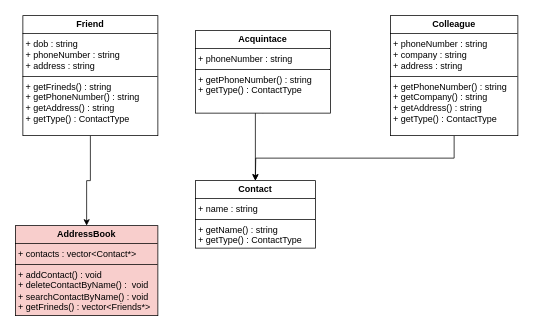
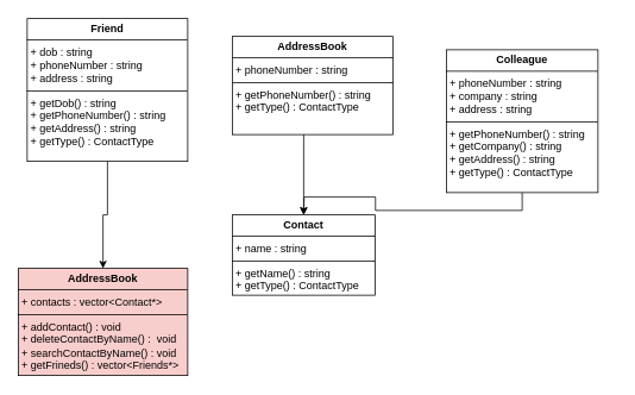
  <mxCell id="0" />
  <mxCell id="1" parent="0" />
  <mxCell id="2" value="&lt;p style=&quot;margin:0px;margin-top:4px;text-align:center;&quot;&gt;&lt;b&gt;Contact&lt;/b&gt;&lt;/p&gt;&lt;hr size=&quot;1&quot; style=&quot;border-style:solid;&quot;&gt;&lt;p style=&quot;margin:0px;margin-left:4px;&quot;&gt;+ name : string&lt;/p&gt;&lt;hr size=&quot;1&quot; style=&quot;border-style:solid;&quot;&gt;&lt;p style=&quot;margin:0px;margin-left:4px;&quot;&gt;+ getName() : string&lt;/p&gt;&lt;p style=&quot;margin:0px;margin-left:4px;&quot;&gt;+ getType() : ContactType&lt;/p&gt;" style="verticalAlign=top;align=left;overflow=fill;html=1;whiteSpace=wrap;" parent="1" vertex="1"><mxGeometry x="260" y="240" width="160" height="90" as="geometry" /></mxCell>
  <mxCell id="3" style="edgeStyle=orthogonalEdgeStyle;rounded=0;orthogonalLoop=1;jettySize=auto;html=1;exitX=0.5;exitY=1;exitDx=0;exitDy=0;" edge="1" parent="1" source="4" target="9"><mxGeometry relative="1" as="geometry" /></mxCell>
- <mxCell id="4" value="&lt;p style=&quot;margin:0px;margin-top:4px;text-align:center;&quot;&gt;&lt;b&gt;Friend&lt;/b&gt;&lt;/p&gt;&lt;hr size=&quot;1&quot; style=&quot;border-style:solid;&quot;&gt;&lt;p style=&quot;margin:0px;margin-left:4px;&quot;&gt;+ dob : string&lt;/p&gt;&lt;p style=&quot;margin:0px;margin-left:4px;&quot;&gt;+ phoneNumber : string&lt;/p&gt;&lt;p style=&quot;margin:0px;margin-left:4px;&quot;&gt;+ address : string&lt;/p&gt;&lt;hr size=&quot;1&quot; style=&quot;border-style:solid;&quot;&gt;&lt;p style=&quot;margin:0px;margin-left:4px;&quot;&gt;+ getFrineds() : string&lt;/p&gt;&lt;p style=&quot;margin:0px;margin-left:4px;&quot;&gt;+ getPhoneNumber() : string&lt;/p&gt;&lt;p style=&quot;margin:0px;margin-left:4px;&quot;&gt;+ getAddress() : string&lt;/p&gt;&lt;p style=&quot;margin:0px;margin-left:4px;&quot;&gt;+ getType() : ContactType&lt;/p&gt;" style="verticalAlign=top;align=left;overflow=fill;html=1;whiteSpace=wrap;" parent="1" vertex="1"><mxGeometry x="30" y="20" width="180" height="160" as="geometry" /></mxCell>
+ <mxCell id="4" value="&lt;p style=&quot;margin:0px;margin-top:4px;text-align:center;&quot;&gt;&lt;b&gt;Friend&lt;/b&gt;&lt;/p&gt;&lt;hr size=&quot;1&quot; style=&quot;border-style:solid;&quot;&gt;&lt;p style=&quot;margin:0px;margin-left:4px;&quot;&gt;+ dob : string&lt;/p&gt;&lt;p style=&quot;margin:0px;margin-left:4px;&quot;&gt;+ phoneNumber : string&lt;/p&gt;&lt;p style=&quot;margin:0px;margin-left:4px;&quot;&gt;+ address : string&lt;/p&gt;&lt;hr size=&quot;1&quot; style=&quot;border-style:solid;&quot;&gt;&lt;p style=&quot;margin:0px;margin-left:4px;&quot;&gt;+ getDob() : string&lt;/p&gt;&lt;p style=&quot;margin:0px;margin-left:4px;&quot;&gt;+ getPhoneNumber() : string&lt;/p&gt;&lt;p style=&quot;margin:0px;margin-left:4px;&quot;&gt;+ getAddress() : string&lt;/p&gt;&lt;p style=&quot;margin:0px;margin-left:4px;&quot;&gt;+ getType() : ContactType&lt;/p&gt;" style="verticalAlign=top;align=left;overflow=fill;html=1;whiteSpace=wrap;" parent="1" vertex="1"><mxGeometry x="30" y="20" width="180" height="160" as="geometry" /></mxCell>
  <mxCell id="5" style="edgeStyle=orthogonalEdgeStyle;rounded=0;orthogonalLoop=1;jettySize=auto;html=1;exitX=0.5;exitY=1;exitDx=0;exitDy=0;" edge="1" parent="1" source="6"><mxGeometry relative="1" as="geometry"><mxPoint x="340" y="240" as="targetPoint" /><Array as="points"><mxPoint x="340" y="110" /></Array></mxGeometry></mxCell>
- <mxCell id="6" value="&lt;p style=&quot;margin:0px;margin-top:4px;text-align:center;&quot;&gt;&lt;b&gt;Acquintace&lt;/b&gt;&lt;/p&gt;&lt;hr size=&quot;1&quot; style=&quot;border-style:solid;&quot;&gt;&lt;p style=&quot;margin:0px;margin-left:4px;&quot;&gt;+ phoneNumber : string&lt;/p&gt;&lt;hr size=&quot;1&quot; style=&quot;border-style:solid;&quot;&gt;&lt;p style=&quot;margin:0px;margin-left:4px;&quot;&gt;+ getPhoneNumber() : string&lt;/p&gt;&lt;p style=&quot;margin:0px;margin-left:4px;&quot;&gt;+ getType() : ContactType&lt;/p&gt;" style="verticalAlign=top;align=left;overflow=fill;html=1;whiteSpace=wrap;" parent="1" vertex="1"><mxGeometry x="260" y="40" width="180" height="110" as="geometry" /></mxCell>
+ <mxCell id="6" value="&lt;p style=&quot;margin:0px;margin-top:4px;text-align:center;&quot;&gt;&lt;b&gt;AddressBook&lt;/b&gt;&lt;/p&gt;&lt;hr size=&quot;1&quot; style=&quot;border-style:solid;&quot;&gt;&lt;p style=&quot;margin:0px;margin-left:4px;&quot;&gt;+ phoneNumber : string&lt;/p&gt;&lt;hr size=&quot;1&quot; style=&quot;border-style:solid;&quot;&gt;&lt;p style=&quot;margin:0px;margin-left:4px;&quot;&gt;+ getPhoneNumber() : string&lt;/p&gt;&lt;p style=&quot;margin:0px;margin-left:4px;&quot;&gt;+ getType() : ContactType&lt;/p&gt;" style="verticalAlign=top;align=left;overflow=fill;html=1;whiteSpace=wrap;" parent="1" vertex="1"><mxGeometry x="260" y="40" width="180" height="110" as="geometry" /></mxCell>
  <mxCell id="7" style="edgeStyle=orthogonalEdgeStyle;rounded=0;orthogonalLoop=1;jettySize=auto;html=1;exitX=0.5;exitY=1;exitDx=0;exitDy=0;" edge="1" parent="1" source="8"><mxGeometry relative="1" as="geometry"><mxPoint x="340" y="240" as="targetPoint" /></mxGeometry></mxCell>
- <mxCell id="8" value="&lt;p style=&quot;margin:0px;margin-top:4px;text-align:center;&quot;&gt;&lt;b&gt;Colleague&lt;/b&gt;&lt;/p&gt;&lt;hr size=&quot;1&quot; style=&quot;border-style:solid;&quot;&gt;&lt;p style=&quot;margin:0px;margin-left:4px;&quot;&gt;+ phoneNumber : string&lt;/p&gt;&lt;p style=&quot;margin:0px;margin-left:4px;&quot;&gt;+ company : string&lt;/p&gt;&lt;p style=&quot;margin:0px;margin-left:4px;&quot;&gt;+ address : string&lt;/p&gt;&lt;hr size=&quot;1&quot; style=&quot;border-style:solid;&quot;&gt;&lt;p style=&quot;margin:0px;margin-left:4px;&quot;&gt;+ getPhoneNumber() : string&lt;/p&gt;&lt;p style=&quot;margin:0px;margin-left:4px;&quot;&gt;+ getCompany() : string&lt;/p&gt;&lt;p style=&quot;margin:0px;margin-left:4px;&quot;&gt;+ getAddress() : string&lt;/p&gt;&lt;p style=&quot;margin:0px;margin-left:4px;&quot;&gt;+ getType() : ContactType&lt;/p&gt;" style="verticalAlign=top;align=left;overflow=fill;html=1;whiteSpace=wrap;" vertex="1" parent="1"><mxGeometry x="520" y="20" width="170" height="160" as="geometry" /></mxCell>
+ <mxCell id="8" value="&lt;p style=&quot;margin:0px;margin-top:4px;text-align:center;&quot;&gt;&lt;b&gt;Colleague&lt;/b&gt;&lt;/p&gt;&lt;hr size=&quot;1&quot; style=&quot;border-style:solid;&quot;&gt;&lt;p style=&quot;margin:0px;margin-left:4px;&quot;&gt;+ phoneNumber : string&lt;/p&gt;&lt;p style=&quot;margin:0px;margin-left:4px;&quot;&gt;+ company : string&lt;/p&gt;&lt;p style=&quot;margin:0px;margin-left:4px;&quot;&gt;+ address : string&lt;/p&gt;&lt;hr size=&quot;1&quot; style=&quot;border-style:solid;&quot;&gt;&lt;p style=&quot;margin:0px;margin-left:4px;&quot;&gt;+ getPhoneNumber() : string&lt;/p&gt;&lt;p style=&quot;margin:0px;margin-left:4px;&quot;&gt;+ getCompany() : string&lt;/p&gt;&lt;p style=&quot;margin:0px;margin-left:4px;&quot;&gt;+ getAddress() : string&lt;/p&gt;&lt;p style=&quot;margin:0px;margin-left:4px;&quot;&gt;+ getType() : ContactType&lt;/p&gt;" style="verticalAlign=top;align=left;overflow=fill;html=1;whiteSpace=wrap;" vertex="1" parent="1"><mxGeometry x="500" y="55" width="170" height="160" as="geometry" /></mxCell>
  <mxCell id="9" value="&lt;p style=&quot;margin:0px;margin-top:4px;text-align:center;&quot;&gt;&lt;b&gt;AddressBook&lt;/b&gt;&lt;/p&gt;&lt;hr size=&quot;1&quot; style=&quot;border-style:solid;&quot;&gt;&lt;p style=&quot;margin:0px;margin-left:4px;&quot;&gt;+ contacts : vector&amp;lt;Contact*&amp;gt;&lt;/p&gt;&lt;hr size=&quot;1&quot; style=&quot;border-style:solid;&quot;&gt;&lt;p style=&quot;margin:0px;margin-left:4px;&quot;&gt;+ addContact() : void&lt;/p&gt;&lt;p style=&quot;margin:0px;margin-left:4px;&quot;&gt;+ deleteContactByName() :&amp;nbsp; void&lt;/p&gt;&lt;p style=&quot;margin:0px;margin-left:4px;&quot;&gt;+ searchContactByName() : void&lt;/p&gt;&lt;p style=&quot;margin:0px;margin-left:4px;&quot;&gt;+ getFrineds() : vector&amp;lt;Friends*&amp;gt;&lt;/p&gt;" style="verticalAlign=top;align=left;overflow=fill;html=1;whiteSpace=wrap;fillColor=#f8cecc;" vertex="1" parent="1"><mxGeometry x="20" y="300" width="190" height="120" as="geometry" /></mxCell>
